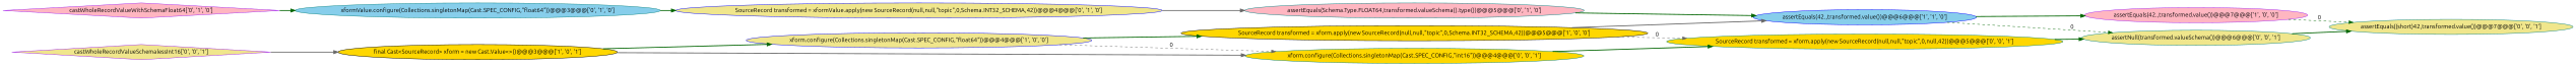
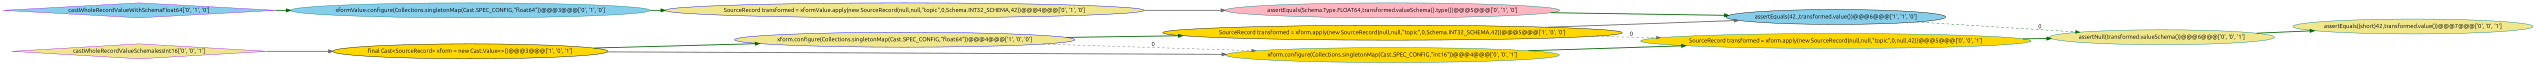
  digraph {
    fontname=Ubuntu
    rankdir=LR
    node [color=teal fillcolor=khaki fontname=Ubuntu shape=ellipse style=filled]
    edge [color=darkgreen fontname=Ubuntu style=bold]
    n1 [color=black fillcolor=gold label="final Cast<SourceRecord> xform = new Cast.Value<>()@@@3@@@['1', '0', '1']"]
    n2 [fillcolor=gold label="xform.configure(Collections.singletonMap(Cast.SPEC_CONFIG,\"int16\"))@@@4@@@['0', '0', '1']"]
    n3 [color=blue label="xform.configure(Collections.singletonMap(Cast.SPEC_CONFIG,\"float64\"))@@@4@@@['1', '0', '0']"]
    n4 [fillcolor=gold label="SourceRecord transformed = xform.apply(new SourceRecord(null,null,\"topic\",0,null,42))@@@5@@@['0', '0', '1']"]
    n5 [color=black fillcolor=gold label="SourceRecord transformed = xform.apply(new SourceRecord(null,null,\"topic\",0,Schema.INT32_SCHEMA,42))@@@5@@@['1', '0', '0']"]
    n6 [label="assertNull(transformed.valueSchema())@@@6@@@['0', '0', '1']"]
    n7 [label="assertEquals((short)42,transformed.value())@@@7@@@['0', '0', '1']"]
-   n8 [color=blue fillcolor=skyblue label="assertEquals(42.,transformed.value())@@@6@@@['1', '1', '0']"]
-   n9 [color=purple fillcolor=lightpink label="assertEquals(42.,transformed.value())@@@7@@@['1', '0', '0']"]
-   n10 [color=purple fillcolor=lightpink label="castWholeRecordValueWithSchemaFloat64['0', '1', '0']" shape=diamond]
+   n8 [color=black fillcolor=skyblue label="assertEquals(42.,transformed.value())@@@6@@@['1', '1', '0']"]
+   n10 [color=purple fillcolor=skyblue label="castWholeRecordValueWithSchemaFloat64['0', '1', '0']" shape=diamond]
    n11 [fillcolor=skyblue label="xformValue.configure(Collections.singletonMap(Cast.SPEC_CONFIG,\"float64\"))@@@3@@@['0', '1', '0']"]
    n12 [color=blue label="SourceRecord transformed = xformValue.apply(new SourceRecord(null,null,\"topic\",0,Schema.INT32_SCHEMA,42))@@@4@@@['0', '1', '0']"]
    n13 [fillcolor=lightpink label="assertEquals(Schema.Type.FLOAT64,transformed.valueSchema().type())@@@5@@@['0', '1', '0']"]
    n14 [color=purple label="castWholeRecordValueSchemalessInt16['0', '0', '1']" shape=diamond]
    n1 -> n2 [color=gray40]
    n1 -> n3
    n2 -> n4
    n3 -> n2 [color=gray40 label=0 style=dashed]
    n3 -> n5
    n4 -> n6
    n5 -> n4 [color=gray40 label=0 style=dashed]
    n5 -> n8 [color=gray40]
    n6 -> n7
    n8 -> n6 [label=0 style=dashed]
-   n8 -> n9
-   n9 -> n7 [label=0 style=dashed]
    n10 -> n11
    n11 -> n12
    n12 -> n13 [color=gray40]
    n13 -> n8
    n14 -> n1 [color=gray40]
  }
